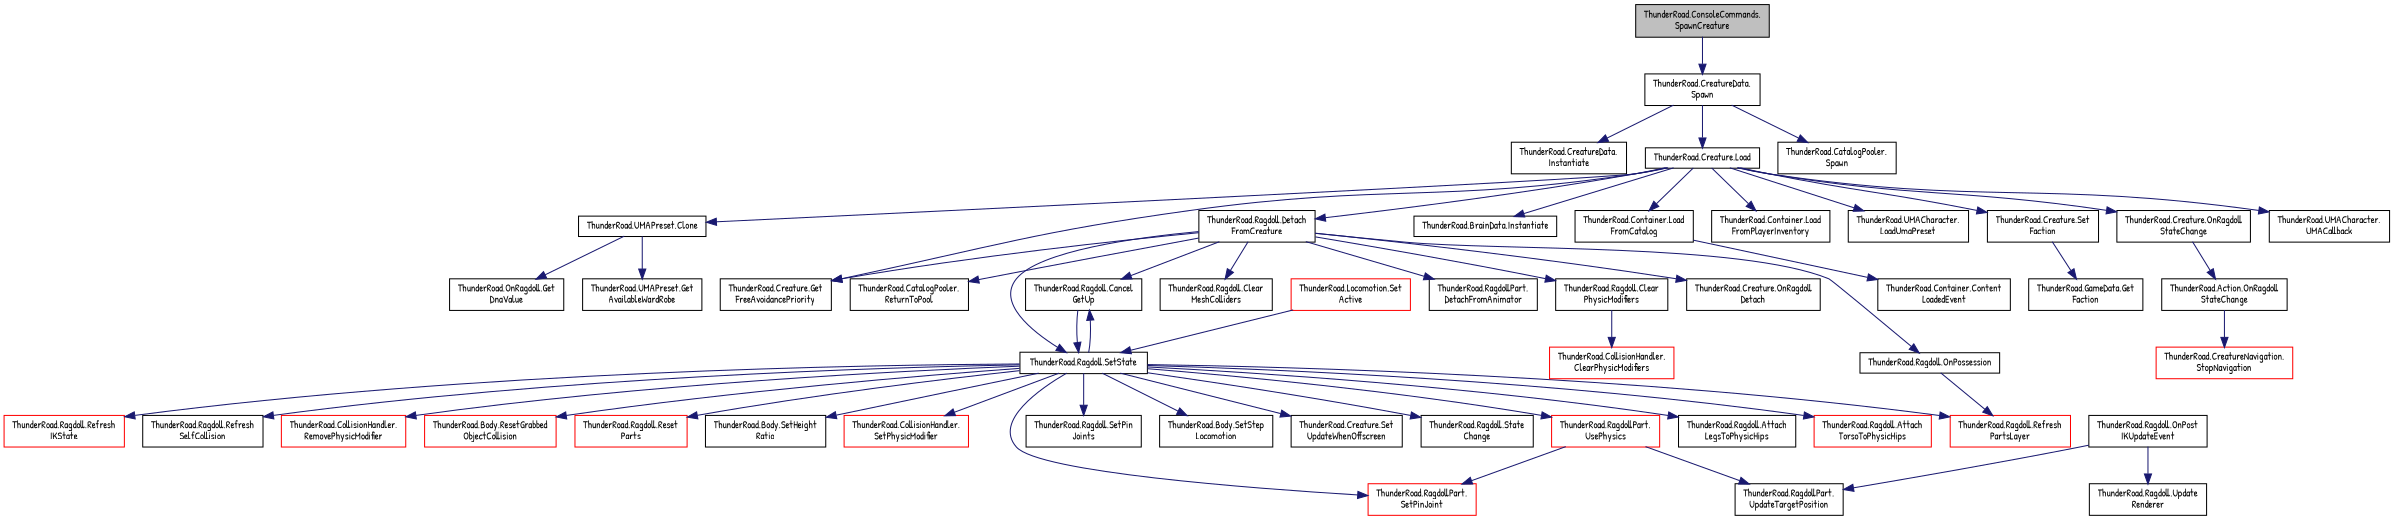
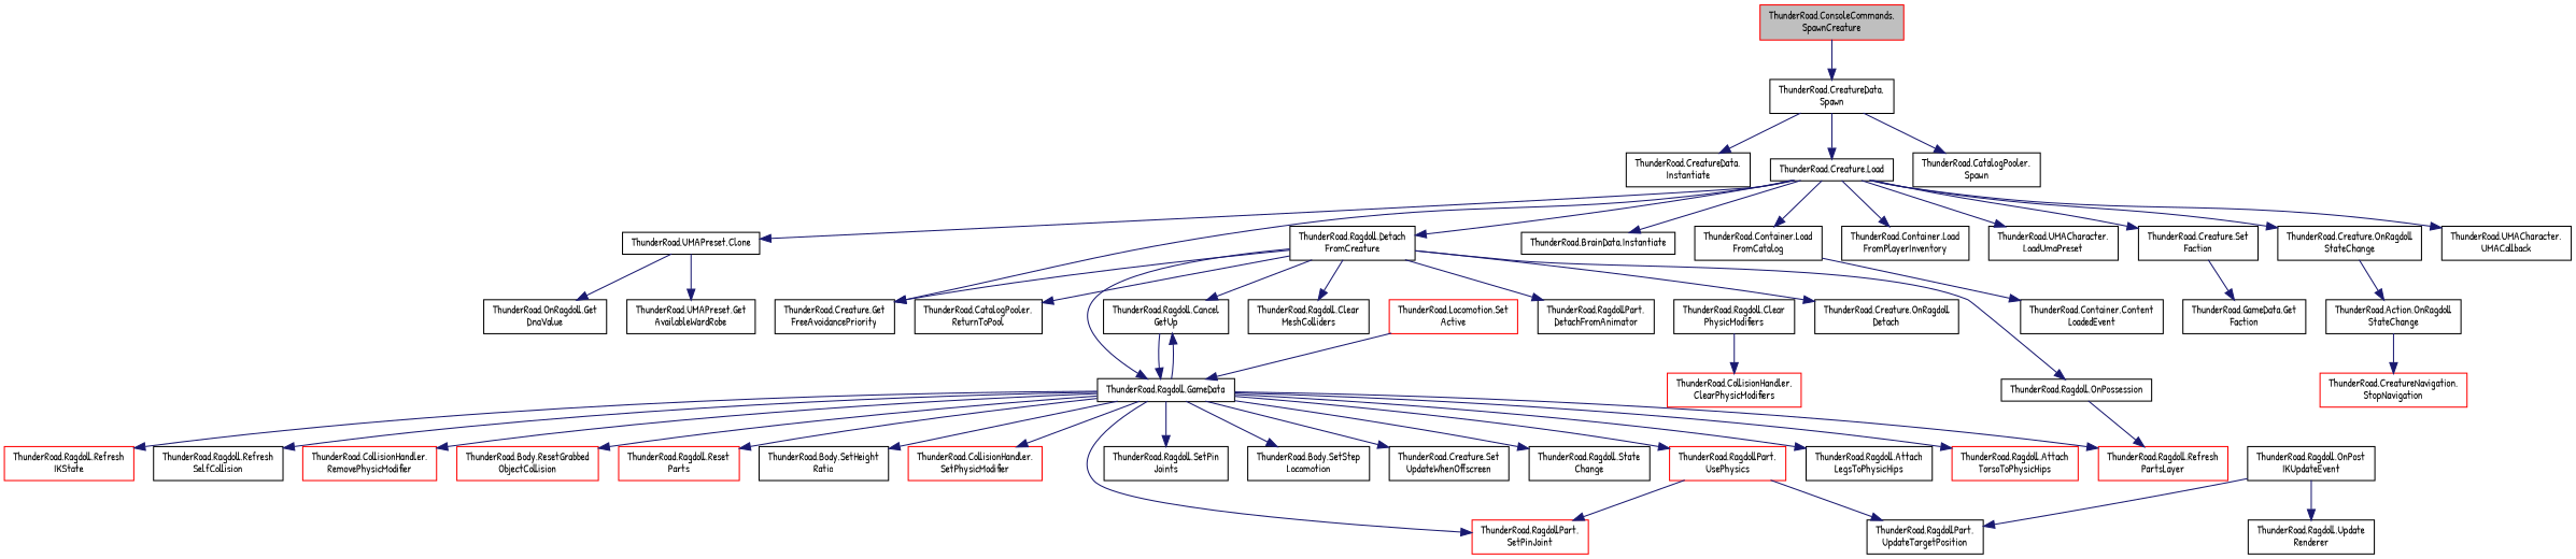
  digraph {
    fontname="Patrick Hand"
    rankdir=TB
    node [color=black fillcolor=white fontname="Patrick Hand" fontsize=10 shape=record style=filled]
    edge [color=midnightblue fontname="Patrick Hand" fontsize=10 labelfontname=Helvetica labelfontsize=10 style=solid]
-   n1 [fillcolor=grey75 fontcolor=black height=0.2 label="ThunderRoad.ConsoleCommands.\lSpawnCreature" width=0.4]
+   n1 [color=red fillcolor=grey75 fontcolor=black height=0.2 label="ThunderRoad.ConsoleCommands.\lSpawnCreature" width=0.4]
    n2 [height=0.2 label="ThunderRoad.CreatureData.\lSpawn" width=0.4]
    n3 [height=0.2 label="ThunderRoad.CreatureData.\lInstantiate" width=0.4]
    n4 [height=0.2 label="ThunderRoad.Creature.Load" width=0.4]
    n5 [height=0.2 label="ThunderRoad.CatalogPooler.\lSpawn" width=0.4]
    n6 [height=0.2 label="ThunderRoad.UMAPreset.Clone" width=0.4]
    n7 [height=0.2 label="ThunderRoad.Ragdoll.Detach\lFromCreature" width=0.4]
    n8 [height=0.2 label="ThunderRoad.Creature.Get\lFreeAvoidancePriority" width=0.4]
    n9 [height=0.2 label="ThunderRoad.BrainData.Instantiate" width=0.4]
    n10 [height=0.2 label="ThunderRoad.Container.Load\lFromCatalog" width=0.4]
    n11 [height=0.2 label="ThunderRoad.Container.Load\lFromPlayerInventory" width=0.4]
    n12 [height=0.2 label="ThunderRoad.UMACharacter.\lLoadUmaPreset" width=0.4]
    n13 [height=0.2 label="ThunderRoad.Creature.OnRagdoll\lStateChange" width=0.4]
    n14 [height=0.2 label="ThunderRoad.Creature.Set\lFaction" width=0.4]
    n15 [height=0.2 label="ThunderRoad.UMACharacter.\lUMACallback" width=0.4]
    n16 [height=0.2 label="ThunderRoad.UMAPreset.Get\lAvailableWardRobe" width=0.4]
    n17 [height=0.2 label="ThunderRoad.OnRagdoll.Get\lDnaValue" width=0.4]
    n18 [height=0.2 label="ThunderRoad.Ragdoll.Cancel\lGetUp" width=0.4]
-   n19 [height=0.2 label="ThunderRoad.Ragdoll.SetState" width=0.4]
+   n19 [height=0.2 label="ThunderRoad.Ragdoll.GameData" width=0.4]
    n20 [height=0.2 label="ThunderRoad.Ragdoll.Clear\lMeshColliders" width=0.4]
    n21 [height=0.2 label="ThunderRoad.Ragdoll.Clear\lPhysicModifiers" width=0.4]
    n22 [height=0.2 label="ThunderRoad.RagdollPart.\lDetachFromAnimator" width=0.4]
    n23 [height=0.2 label="ThunderRoad.Ragdoll.OnPossession" width=0.4]
    n24 [height=0.2 label="ThunderRoad.Creature.OnRagdoll\lDetach" width=0.4]
    n25 [height=0.2 label="ThunderRoad.CatalogPooler.\lReturnToPool" width=0.4]
    n26 [height=0.2 label="ThunderRoad.Container.Content\lLoadedEvent" width=0.4]
    n27 [height=0.2 label="ThunderRoad.Action.OnRagdoll\lStateChange" width=0.4]
    n28 [height=0.2 label="ThunderRoad.GameData.Get\lFaction" width=0.4]
    n29 [height=0.2 label="ThunderRoad.Ragdoll.Attach\lLegsToPhysicHips" width=0.4]
    n30 [color=red height=0.2 label="ThunderRoad.Ragdoll.Attach\lTorsoToPhysicHips" width=0.4]
    n31 [color=red height=0.2 label="ThunderRoad.Ragdoll.Refresh\lIKState" width=0.4]
    n32 [color=red height=0.2 label="ThunderRoad.Ragdoll.Refresh\lPartsLayer" width=0.4]
    n33 [height=0.2 label="ThunderRoad.Ragdoll.Refresh\lSelfCollision" width=0.4]
    n34 [color=red height=0.2 label="ThunderRoad.CollisionHandler.\lRemovePhysicModifier" width=0.4]
    n35 [color=red height=0.2 label="ThunderRoad.Body.ResetGrabbed\lObjectCollision" width=0.4]
    n36 [color=red height=0.2 label="ThunderRoad.Ragdoll.Reset\lParts" width=0.4]
    n37 [height=0.2 label="ThunderRoad.Body.SetHeight\lRatio" width=0.4]
    n38 [color=red height=0.2 label="ThunderRoad.CollisionHandler.\lSetPhysicModifier" width=0.4]
    n39 [color=red height=0.2 label="ThunderRoad.RagdollPart.\lSetPinJoint" width=0.4]
    n40 [height=0.2 label="ThunderRoad.Ragdoll.SetPin\lJoints" width=0.4]
    n41 [height=0.2 label="ThunderRoad.Body.SetStep\lLocomotion" width=0.4]
    n42 [height=0.2 label="ThunderRoad.Creature.Set\lUpdateWhenOffscreen" width=0.4]
    n43 [height=0.2 label="ThunderRoad.Ragdoll.State\lChange" width=0.4]
    n44 [color=red height=0.2 label="ThunderRoad.RagdollPart.\lUsePhysics" width=0.4]
    n45 [color=red height=0.2 label="ThunderRoad.CollisionHandler.\lClearPhysicModifiers" width=0.4]
    n46 [height=0.2 label="ThunderRoad.Ragdoll.OnPost\lIKUpdateEvent" width=0.4]
    n47 [height=0.2 label="ThunderRoad.RagdollPart.\lUpdateTargetPosition" width=0.4]
    n48 [height=0.2 label="ThunderRoad.Ragdoll.Update\lRenderer" width=0.4]
    n49 [color=red height=0.2 label="ThunderRoad.Locomotion.Set\lActive" width=0.4]
    n50 [color=red height=0.2 label="ThunderRoad.CreatureNavigation.\lStopNavigation" width=0.4]
    n1 -> n2
    n2 -> n3
    n2 -> n4
    n2 -> n5
    n4 -> n6
    n4 -> n7
    n4 -> n8
    n4 -> n9
    n4 -> n10
    n4 -> n11
    n4 -> n12
    n4 -> n13
    n4 -> n14
    n4 -> n15
    n6 -> n16
    n6 -> n17
    n7 -> n8
    n7 -> n18
    n7 -> n19
    n7 -> n20
-   n7 -> n21
    n7 -> n22
    n7 -> n23
    n7 -> n24
    n7 -> n25
    n10 -> n26
    n13 -> n27
    n14 -> n28
    n18 -> n19
    n19 -> n18
    n19 -> n29
    n19 -> n30
    n19 -> n31
    n19 -> n32
    n19 -> n33
    n19 -> n34
    n19 -> n35
    n19 -> n36
    n19 -> n37
    n19 -> n38
    n19 -> n39
    n19 -> n40
    n19 -> n41
    n19 -> n42
    n19 -> n43
    n19 -> n44
    n21 -> n45
    n23 -> n32
    n27 -> n50
    n44 -> n39
    n44 -> n47
    n46 -> n47
    n46 -> n48
    n49 -> n19
  }
